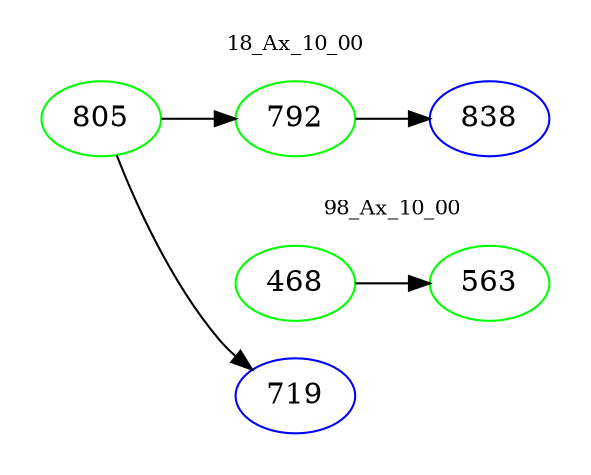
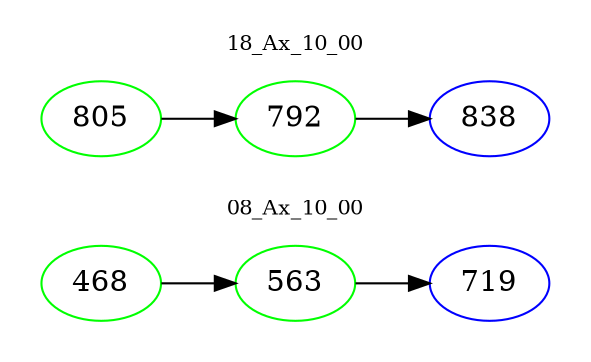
  digraph {
    rankdir=LR
    node [color=green]
    edge [color=black]
    n1 [label=468]
    n2 [label=563]
    n3 [color=blue label=719]
    n4 [label=805]
    n5 [label=792]
    n6 [color=blue label=838]
    subgraph cluster_1 {
      color=white
      fontsize=10
-     label="98_Ax_10_00"
+     label="08_Ax_10_00"
      n1
      n2
      n3
    }
    subgraph cluster_2 {
      color=white
      fontsize=10
      label="18_Ax_10_00"
      n4
      n5
      n6
    }
    n1 -> n2
-   n4 -> n3
+   n2 -> n3
    n4 -> n5
    n5 -> n6
  }
